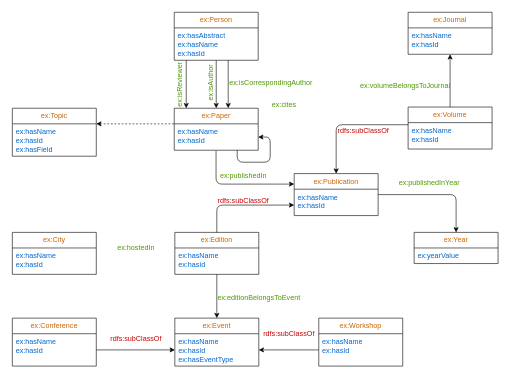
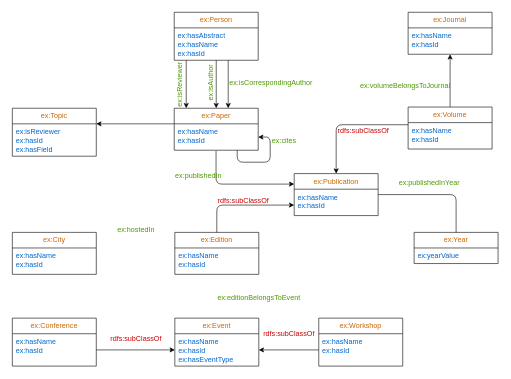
  <mxCell id="0" />
  <mxCell id="1" parent="0" />
  <mxCell id="2" style="edgeStyle=orthogonalEdgeStyle;rounded=0;orthogonalLoop=1;jettySize=auto;html=1;endArrow=classic;endFill=1;startArrow=none;startFill=0;" parent="1" source="4" target="7" edge="1"><mxGeometry relative="1" as="geometry"><Array as="points"><mxPoint x="310" y="130" /><mxPoint x="310" y="130" /></Array></mxGeometry></mxCell>
  <mxCell id="3" style="edgeStyle=orthogonalEdgeStyle;rounded=0;orthogonalLoop=1;jettySize=auto;html=1;startArrow=none;startFill=0;endArrow=classic;endFill=1;" parent="1" source="4" target="7" edge="1"><mxGeometry relative="1" as="geometry"><Array as="points"><mxPoint x="410" y="100" /><mxPoint x="410" y="100" /></Array></mxGeometry></mxCell>
  <mxCell id="4" value="&lt;font color=&quot;#cc6600&quot;&gt;ex:Person&lt;/font&gt;" style="swimlane;fontStyle=0;childLayout=stackLayout;horizontal=1;startSize=26;fillColor=none;horizontalStack=0;resizeParent=1;resizeParentMax=0;resizeLast=0;collapsible=1;marginBottom=0;whiteSpace=wrap;html=1;" parent="1" vertex="1"><mxGeometry x="290" y="20" width="140" height="80" as="geometry" /></mxCell>
  <mxCell id="5" value="&lt;font color=&quot;#0066cc&quot;&gt;ex:hasAbstract&lt;br&gt;ex:hasName&lt;br&gt;ex:hasId&lt;/font&gt;" style="text;strokeColor=none;fillColor=none;align=left;verticalAlign=top;spacingLeft=4;spacingRight=4;overflow=hidden;rotatable=0;points=[[0,0.5],[1,0.5]];portConstraint=eastwest;whiteSpace=wrap;html=1;" parent="4" vertex="1"><mxGeometry y="26" width="140" height="54" as="geometry" /></mxCell>
  <mxCell id="6" style="edgeStyle=orthogonalEdgeStyle;rounded=0;orthogonalLoop=1;jettySize=auto;html=1;startArrow=classic;startFill=1;endArrow=none;" parent="1" source="7" target="4" edge="1"><mxGeometry relative="1" as="geometry"><Array as="points"><mxPoint x="380" y="130" /><mxPoint x="380" y="130" /></Array></mxGeometry></mxCell>
  <mxCell id="7" value="&lt;font color=&quot;#cc6600&quot;&gt;ex:Paper&lt;/font&gt;" style="swimlane;fontStyle=0;childLayout=stackLayout;horizontal=1;startSize=26;fillColor=none;horizontalStack=0;resizeParent=1;resizeParentMax=0;resizeLast=0;collapsible=1;marginBottom=0;whiteSpace=wrap;html=1;" parent="1" vertex="1"><mxGeometry x="290" y="180" width="140" height="70" as="geometry" /></mxCell>
  <mxCell id="8" value="&lt;font color=&quot;#0066cc&quot;&gt;ex:hasName&lt;br style=&quot;border-color: var(--border-color);&quot;&gt;ex:hasId&lt;/font&gt;" style="text;strokeColor=none;fillColor=none;align=left;verticalAlign=top;spacingLeft=4;spacingRight=4;overflow=hidden;rotatable=0;points=[[0,0.5],[1,0.5]];portConstraint=eastwest;whiteSpace=wrap;html=1;" parent="7" vertex="1"><mxGeometry y="26" width="140" height="44" as="geometry" /></mxCell>
  <mxCell id="9" style="edgeStyle=orthogonalEdgeStyle;rounded=1;orthogonalLoop=1;jettySize=auto;html=1;exitX=0.75;exitY=1;exitDx=0;exitDy=0;entryX=1;entryY=0.5;entryDx=0;entryDy=0;" parent="7" source="7" target="8" edge="1"><mxGeometry relative="1" as="geometry" /></mxCell>
  <mxCell id="10" value="&lt;font color=&quot;#4d9900&quot;&gt;ex:isAuthor&lt;/font&gt;" style="text;html=1;align=center;verticalAlign=middle;resizable=0;points=[];autosize=1;strokeColor=none;fillColor=none;rotation=270;" parent="1" vertex="1"><mxGeometry x="311" y="123" width="80" height="30" as="geometry" /></mxCell>
- <mxCell id="11" style="edgeStyle=orthogonalEdgeStyle;rounded=0;orthogonalLoop=1;jettySize=auto;html=1;startArrow=classic;startFill=1;endArrow=none;" parent="1" source="12" target="15" edge="1"><mxGeometry relative="1" as="geometry" /></mxCell>
  <mxCell id="12" value="&lt;font color=&quot;#cc6600&quot;&gt;ex:Event&lt;/font&gt;" style="swimlane;fontStyle=0;childLayout=stackLayout;horizontal=1;startSize=26;fillColor=none;horizontalStack=0;resizeParent=1;resizeParentMax=0;resizeLast=0;collapsible=1;marginBottom=0;whiteSpace=wrap;html=1;" parent="1" vertex="1"><mxGeometry x="291" y="530" width="140" height="80" as="geometry" /></mxCell>
  <mxCell id="13" value="&lt;font color=&quot;#0066cc&quot;&gt;ex:hasName&lt;br style=&quot;border-color: var(--border-color);&quot;&gt;ex:hasId&lt;br&gt;ex:hasEventType&lt;/font&gt;" style="text;strokeColor=none;fillColor=none;align=left;verticalAlign=top;spacingLeft=4;spacingRight=4;overflow=hidden;rotatable=0;points=[[0,0.5],[1,0.5]];portConstraint=eastwest;whiteSpace=wrap;html=1;" parent="12" vertex="1"><mxGeometry y="26" width="140" height="54" as="geometry" /></mxCell>
  <mxCell id="14" style="edgeStyle=orthogonalEdgeStyle;orthogonalLoop=1;jettySize=auto;html=1;exitX=0.5;exitY=0;exitDx=0;exitDy=0;entryX=0;entryY=0.75;entryDx=0;entryDy=0;rounded=1;" parent="1" source="15" target="35" edge="1"><mxGeometry relative="1" as="geometry" /></mxCell>
  <mxCell id="15" value="&lt;font color=&quot;#cc6600&quot;&gt;ex:Edition&lt;/font&gt;" style="swimlane;fontStyle=0;childLayout=stackLayout;horizontal=1;startSize=26;fillColor=none;horizontalStack=0;resizeParent=1;resizeParentMax=0;resizeLast=0;collapsible=1;marginBottom=0;whiteSpace=wrap;html=1;" parent="1" vertex="1"><mxGeometry x="291" y="387" width="140" height="70" as="geometry" /></mxCell>
  <mxCell id="16" value="&lt;font color=&quot;#0066cc&quot;&gt;ex:hasName&lt;br style=&quot;border-color: var(--border-color);&quot;&gt;ex:hasId&lt;/font&gt;" style="text;strokeColor=none;fillColor=none;align=left;verticalAlign=top;spacingLeft=4;spacingRight=4;overflow=hidden;rotatable=0;points=[[0,0.5],[1,0.5]];portConstraint=eastwest;whiteSpace=wrap;html=1;" parent="15" vertex="1"><mxGeometry y="26" width="140" height="44" as="geometry" /></mxCell>
  <mxCell id="17" value="&lt;font color=&quot;#4d9900&quot;&gt;ex:editionBelongsToEvent&lt;/font&gt;" style="text;html=1;align=center;verticalAlign=middle;resizable=0;points=[];autosize=1;strokeColor=none;fillColor=none;" parent="1" vertex="1"><mxGeometry x="351" y="482" width="160" height="30" as="geometry" /></mxCell>
  <mxCell id="18" value="&lt;font color=&quot;#cc6600&quot;&gt;ex:Journal&lt;/font&gt;" style="swimlane;fontStyle=0;childLayout=stackLayout;horizontal=1;startSize=26;fillColor=none;horizontalStack=0;resizeParent=1;resizeParentMax=0;resizeLast=0;collapsible=1;marginBottom=0;whiteSpace=wrap;html=1;" parent="1" vertex="1"><mxGeometry x="680" y="20" width="140" height="70" as="geometry" /></mxCell>
  <mxCell id="19" value="&lt;font color=&quot;#0066cc&quot;&gt;ex:hasName&lt;br style=&quot;border-color: var(--border-color);&quot;&gt;ex:hasId&lt;/font&gt;" style="text;strokeColor=none;fillColor=none;align=left;verticalAlign=top;spacingLeft=4;spacingRight=4;overflow=hidden;rotatable=0;points=[[0,0.5],[1,0.5]];portConstraint=eastwest;whiteSpace=wrap;html=1;" parent="18" vertex="1"><mxGeometry y="26" width="140" height="44" as="geometry" /></mxCell>
  <mxCell id="20" style="edgeStyle=orthogonalEdgeStyle;rounded=0;orthogonalLoop=1;jettySize=auto;html=1;" parent="1" source="21" target="18" edge="1"><mxGeometry relative="1" as="geometry"><Array as="points"><mxPoint x="760" y="200" /><mxPoint x="760" y="200" /></Array></mxGeometry></mxCell>
  <mxCell id="21" value="&lt;font color=&quot;#cc6600&quot;&gt;ex:Volume&lt;/font&gt;" style="swimlane;fontStyle=0;childLayout=stackLayout;horizontal=1;startSize=26;fillColor=none;horizontalStack=0;resizeParent=1;resizeParentMax=0;resizeLast=0;collapsible=1;marginBottom=0;whiteSpace=wrap;html=1;" parent="1" vertex="1"><mxGeometry x="680" y="178" width="140" height="70" as="geometry" /></mxCell>
  <mxCell id="22" value="&lt;font color=&quot;#0066cc&quot;&gt;ex:hasName&lt;br style=&quot;border-color: var(--border-color);&quot;&gt;ex:hasId&lt;/font&gt;" style="text;strokeColor=none;fillColor=none;align=left;verticalAlign=top;spacingLeft=4;spacingRight=4;overflow=hidden;rotatable=0;points=[[0,0.5],[1,0.5]];portConstraint=eastwest;whiteSpace=wrap;html=1;" parent="21" vertex="1"><mxGeometry y="26" width="140" height="44" as="geometry" /></mxCell>
  <mxCell id="23" value="&lt;font color=&quot;#4d9900&quot;&gt;ex:volumeBelongsToJournal&lt;/font&gt;" style="text;html=1;align=center;verticalAlign=middle;resizable=0;points=[];autosize=1;strokeColor=none;fillColor=none;rotation=0;" parent="1" vertex="1"><mxGeometry x="590" y="128" width="170" height="30" as="geometry" /></mxCell>
  <mxCell id="24" value="&lt;font color=&quot;#cc6600&quot;&gt;ex:Year&lt;/font&gt;" style="swimlane;fontStyle=0;childLayout=stackLayout;horizontal=1;startSize=26;fillColor=none;horizontalStack=0;resizeParent=1;resizeParentMax=0;resizeLast=0;collapsible=1;marginBottom=0;whiteSpace=wrap;html=1;" parent="1" vertex="1"><mxGeometry x="690" y="387" width="140" height="52" as="geometry" /></mxCell>
  <mxCell id="25" value="&lt;font color=&quot;#0066cc&quot;&gt;ex:yearValue&lt;/font&gt;" style="text;strokeColor=none;fillColor=none;align=left;verticalAlign=top;spacingLeft=4;spacingRight=4;overflow=hidden;rotatable=0;points=[[0,0.5],[1,0.5]];portConstraint=eastwest;whiteSpace=wrap;html=1;" parent="24" vertex="1"><mxGeometry y="26" width="140" height="26" as="geometry" /></mxCell>
  <mxCell id="26" value="&lt;font color=&quot;#4d9900&quot;&gt;ex:isCorrespondingAuthor&lt;/font&gt;" style="text;html=1;align=center;verticalAlign=middle;resizable=0;points=[];autosize=1;strokeColor=none;fillColor=none;rotation=0;" parent="1" vertex="1"><mxGeometry x="371" y="123" width="160" height="30" as="geometry" /></mxCell>
- <mxCell id="27" style="edgeStyle=orthogonalEdgeStyle;rounded=0;orthogonalLoop=1;jettySize=auto;html=1;endArrow=none;endFill=0;startArrow=classic;startFill=1;dashed=1;" parent="1" source="28" target="7" edge="1"><mxGeometry relative="1" as="geometry"><Array as="points"><mxPoint x="200" y="206" /><mxPoint x="200" y="206" /></Array></mxGeometry></mxCell>
+ <mxCell id="27" style="edgeStyle=orthogonalEdgeStyle;rounded=0;orthogonalLoop=1;jettySize=auto;html=1;endArrow=none;endFill=0;startArrow=classic;startFill=1;" parent="1" source="28" target="7" edge="1"><mxGeometry relative="1" as="geometry"><Array as="points"><mxPoint x="200" y="206" /><mxPoint x="200" y="206" /></Array></mxGeometry></mxCell>
  <mxCell id="28" value="&lt;font color=&quot;#cc6600&quot;&gt;ex:Topic&lt;/font&gt;" style="swimlane;fontStyle=0;childLayout=stackLayout;horizontal=1;startSize=26;fillColor=none;horizontalStack=0;resizeParent=1;resizeParentMax=0;resizeLast=0;collapsible=1;marginBottom=0;whiteSpace=wrap;html=1;" parent="1" vertex="1"><mxGeometry x="20" y="180" width="140" height="80" as="geometry" /></mxCell>
- <mxCell id="29" value="&lt;font color=&quot;#0066cc&quot;&gt;ex:hasName&lt;br style=&quot;border-color: var(--border-color);&quot;&gt;ex:hasId&lt;br&gt;ex:hasField&lt;/font&gt;" style="text;strokeColor=none;fillColor=none;align=left;verticalAlign=top;spacingLeft=4;spacingRight=4;overflow=hidden;rotatable=0;points=[[0,0.5],[1,0.5]];portConstraint=eastwest;whiteSpace=wrap;html=1;" parent="28" vertex="1"><mxGeometry y="26" width="140" height="54" as="geometry" /></mxCell>
+ <mxCell id="29" value="&lt;font color=&quot;#0066cc&quot;&gt;ex:isReviewer&lt;br style=&quot;border-color: var(--border-color);&quot;&gt;ex:hasId&lt;br&gt;ex:hasField&lt;/font&gt;" style="text;strokeColor=none;fillColor=none;align=left;verticalAlign=top;spacingLeft=4;spacingRight=4;overflow=hidden;rotatable=0;points=[[0,0.5],[1,0.5]];portConstraint=eastwest;whiteSpace=wrap;html=1;" parent="28" vertex="1"><mxGeometry y="26" width="140" height="54" as="geometry" /></mxCell>
  <mxCell id="30" value="&lt;font color=&quot;#4d9900&quot;&gt;ex:isReviewer&lt;/font&gt;" style="text;html=1;align=center;verticalAlign=middle;resizable=0;points=[];autosize=1;strokeColor=none;fillColor=none;rotation=270;" parent="1" vertex="1"><mxGeometry x="250" y="126" width="100" height="30" as="geometry" /></mxCell>
  <mxCell id="31" value="&lt;font color=&quot;#cc6600&quot;&gt;ex:City&lt;/font&gt;" style="swimlane;fontStyle=0;childLayout=stackLayout;horizontal=1;startSize=26;fillColor=none;horizontalStack=0;resizeParent=1;resizeParentMax=0;resizeLast=0;collapsible=1;marginBottom=0;whiteSpace=wrap;html=1;" parent="1" vertex="1"><mxGeometry x="20" y="387" width="140" height="70" as="geometry" /></mxCell>
  <mxCell id="32" value="&lt;font color=&quot;#0066cc&quot;&gt;ex:hasName&lt;br style=&quot;border-color: var(--border-color);&quot;&gt;ex:hasId&lt;/font&gt;" style="text;strokeColor=none;fillColor=none;align=left;verticalAlign=top;spacingLeft=4;spacingRight=4;overflow=hidden;rotatable=0;points=[[0,0.5],[1,0.5]];portConstraint=eastwest;whiteSpace=wrap;html=1;" parent="31" vertex="1"><mxGeometry y="26" width="140" height="44" as="geometry" /></mxCell>
- <mxCell id="33" value="&lt;font color=&quot;#4d9900&quot;&gt;ex:hostedIn&lt;/font&gt;" style="text;html=1;align=center;verticalAlign=middle;resizable=0;points=[];autosize=1;strokeColor=none;fillColor=none;" parent="1" vertex="1"><mxGeometry x="181" y="398" width="90" height="30" as="geometry" /></mxCell>
- <mxCell id="34" style="edgeStyle=orthogonalEdgeStyle;orthogonalLoop=1;jettySize=auto;html=1;exitX=1;exitY=0.5;exitDx=0;exitDy=0;entryX=0.5;entryY=0;entryDx=0;entryDy=0;rounded=1;" parent="1" source="35" target="24" edge="1"><mxGeometry relative="1" as="geometry" /></mxCell>
+ <mxCell id="33" value="&lt;font color=&quot;#4d9900&quot;&gt;ex:hostedIn&lt;/font&gt;" style="text;html=1;align=center;verticalAlign=middle;resizable=0;points=[];autosize=1;strokeColor=none;fillColor=none;" parent="1" vertex="1"><mxGeometry x="181" y="368" width="90" height="30" as="geometry" /></mxCell>
+ <mxCell id="34" style="edgeStyle=orthogonalEdgeStyle;orthogonalLoop=1;jettySize=auto;html=1;exitX=1;exitY=0.5;exitDx=0;exitDy=0;entryX=0.5;entryY=0;entryDx=0;entryDy=0;rounded=1;endArrow=none;" parent="1" source="35" target="24" edge="1"><mxGeometry relative="1" as="geometry" /></mxCell>
  <mxCell id="35" value="&lt;font color=&quot;#cc6600&quot;&gt;ex:Publication&lt;/font&gt;" style="swimlane;fontStyle=0;childLayout=stackLayout;horizontal=1;startSize=26;fillColor=none;horizontalStack=0;resizeParent=1;resizeParentMax=0;resizeLast=0;collapsible=1;marginBottom=0;whiteSpace=wrap;html=1;" parent="1" vertex="1"><mxGeometry x="490" y="289" width="140" height="70" as="geometry" /></mxCell>
  <mxCell id="36" value="&lt;font color=&quot;#0066cc&quot;&gt;ex:hasName&lt;br style=&quot;border-color: var(--border-color);&quot;&gt;ex:hasId&lt;/font&gt;" style="text;strokeColor=none;fillColor=none;align=left;verticalAlign=top;spacingLeft=4;spacingRight=4;overflow=hidden;rotatable=0;points=[[0,0.5],[1,0.5]];portConstraint=eastwest;whiteSpace=wrap;html=1;" parent="35" vertex="1"><mxGeometry y="26" width="140" height="44" as="geometry" /></mxCell>
  <mxCell id="37" style="edgeStyle=orthogonalEdgeStyle;orthogonalLoop=1;jettySize=auto;html=1;entryX=0.001;entryY=0.08;entryDx=0;entryDy=0;entryPerimeter=0;startArrow=classic;startFill=1;endArrow=none;endFill=0;rounded=1;" parent="1" source="35" target="22" edge="1"><mxGeometry relative="1" as="geometry" /></mxCell>
  <mxCell id="38" style="edgeStyle=orthogonalEdgeStyle;orthogonalLoop=1;jettySize=auto;html=1;exitX=0.498;exitY=1.022;exitDx=0;exitDy=0;entryX=0;entryY=0.25;entryDx=0;entryDy=0;exitPerimeter=0;rounded=1;" parent="1" source="8" target="35" edge="1"><mxGeometry relative="1" as="geometry" /></mxCell>
- <mxCell id="39" value="&lt;font color=&quot;#4d9900&quot;&gt;ex:publishedIn&lt;/font&gt;" style="text;html=1;align=center;verticalAlign=middle;resizable=0;points=[];autosize=1;strokeColor=none;fillColor=none;" parent="1" vertex="1"><mxGeometry x="355" y="278" width="100" height="30" as="geometry" /></mxCell>
+ <mxCell id="39" value="&lt;font color=&quot;#4d9900&quot;&gt;ex:publishedIn&lt;/font&gt;" style="text;html=1;align=center;verticalAlign=middle;resizable=0;points=[];autosize=1;strokeColor=none;fillColor=none;" parent="1" vertex="1"><mxGeometry x="280" y="278" width="100" height="30" as="geometry" /></mxCell>
  <mxCell id="40" value="&lt;font color=&quot;#cc0000&quot;&gt;rdfs:subClassOf&lt;/font&gt;" style="text;html=1;align=center;verticalAlign=middle;resizable=0;points=[];autosize=1;strokeColor=none;fillColor=none;" parent="1" vertex="1"><mxGeometry x="350" y="320" width="110" height="30" as="geometry" /></mxCell>
  <mxCell id="41" value="&lt;font color=&quot;#cc0000&quot;&gt;rdfs:subClassOf&lt;/font&gt;" style="text;html=1;align=center;verticalAlign=middle;resizable=0;points=[];autosize=1;strokeColor=none;fillColor=none;" parent="1" vertex="1"><mxGeometry x="550" y="202" width="110" height="30" as="geometry" /></mxCell>
  <mxCell id="42" value="&lt;font color=&quot;#4d9900&quot;&gt;ex:publishedInYear&lt;/font&gt;" style="text;html=1;align=center;verticalAlign=middle;resizable=0;points=[];autosize=1;strokeColor=none;fillColor=none;" parent="1" vertex="1"><mxGeometry x="650" y="290" width="130" height="30" as="geometry" /></mxCell>
  <mxCell id="43" value="&lt;font color=&quot;#cc6600&quot;&gt;ex:Conference&lt;/font&gt;" style="swimlane;fontStyle=0;childLayout=stackLayout;horizontal=1;startSize=26;fillColor=none;horizontalStack=0;resizeParent=1;resizeParentMax=0;resizeLast=0;collapsible=1;marginBottom=0;whiteSpace=wrap;html=1;" parent="1" vertex="1"><mxGeometry x="20" y="530" width="140" height="80" as="geometry" /></mxCell>
  <mxCell id="44" value="&lt;font color=&quot;#0066cc&quot;&gt;ex:hasName&lt;br style=&quot;border-color: var(--border-color);&quot;&gt;ex:hasId&lt;/font&gt;" style="text;strokeColor=none;fillColor=none;align=left;verticalAlign=top;spacingLeft=4;spacingRight=4;overflow=hidden;rotatable=0;points=[[0,0.5],[1,0.5]];portConstraint=eastwest;whiteSpace=wrap;html=1;" parent="43" vertex="1"><mxGeometry y="26" width="140" height="54" as="geometry" /></mxCell>
  <mxCell id="45" value="&lt;font color=&quot;#cc6600&quot;&gt;ex:Workshop&lt;/font&gt;" style="swimlane;fontStyle=0;childLayout=stackLayout;horizontal=1;startSize=26;fillColor=none;horizontalStack=0;resizeParent=1;resizeParentMax=0;resizeLast=0;collapsible=1;marginBottom=0;whiteSpace=wrap;html=1;" parent="1" vertex="1"><mxGeometry x="531" y="530" width="140" height="80" as="geometry" /></mxCell>
  <mxCell id="46" value="&lt;font color=&quot;#0066cc&quot;&gt;ex:hasName&lt;br style=&quot;border-color: var(--border-color);&quot;&gt;ex:hasId&lt;/font&gt;" style="text;strokeColor=none;fillColor=none;align=left;verticalAlign=top;spacingLeft=4;spacingRight=4;overflow=hidden;rotatable=0;points=[[0,0.5],[1,0.5]];portConstraint=eastwest;whiteSpace=wrap;html=1;" parent="45" vertex="1"><mxGeometry y="26" width="140" height="54" as="geometry" /></mxCell>
  <mxCell id="47" style="edgeStyle=orthogonalEdgeStyle;orthogonalLoop=1;jettySize=auto;html=1;exitX=0;exitY=0.5;exitDx=0;exitDy=0;entryX=1;entryY=0.5;entryDx=0;entryDy=0;rounded=0;" parent="1" source="46" target="13" edge="1"><mxGeometry relative="1" as="geometry" /></mxCell>
  <mxCell id="48" style="edgeStyle=orthogonalEdgeStyle;rounded=0;orthogonalLoop=1;jettySize=auto;html=1;exitX=1;exitY=0.5;exitDx=0;exitDy=0;entryX=0;entryY=0.5;entryDx=0;entryDy=0;" parent="1" source="44" target="13" edge="1"><mxGeometry relative="1" as="geometry" /></mxCell>
  <mxCell id="49" value="&lt;font color=&quot;#cc0000&quot;&gt;rdfs:subClassOf&lt;/font&gt;" style="text;html=1;align=center;verticalAlign=middle;resizable=0;points=[];autosize=1;strokeColor=none;fillColor=none;" parent="1" vertex="1"><mxGeometry x="426" y="541" width="110" height="30" as="geometry" /></mxCell>
  <mxCell id="50" value="&lt;font color=&quot;#cc0000&quot;&gt;rdfs:subClassOf&lt;/font&gt;" style="text;html=1;align=center;verticalAlign=middle;resizable=0;points=[];autosize=1;strokeColor=none;fillColor=none;" parent="1" vertex="1"><mxGeometry x="171" y="550" width="110" height="30" as="geometry" /></mxCell>
- <mxCell id="51" value="&lt;font color=&quot;#4d9900&quot;&gt;ex:cites&lt;/font&gt;" style="text;html=1;align=center;verticalAlign=middle;resizable=0;points=[];autosize=1;strokeColor=none;fillColor=none;" parent="1" vertex="1"><mxGeometry x="443" y="160" width="60" height="30" as="geometry" /></mxCell>
+ <mxCell id="51" value="&lt;font color=&quot;#4d9900&quot;&gt;ex:cites&lt;/font&gt;" style="text;html=1;align=center;verticalAlign=middle;resizable=0;points=[];autosize=1;strokeColor=none;fillColor=none;" parent="1" vertex="1"><mxGeometry x="443" y="220" width="60" height="30" as="geometry" /></mxCell>
